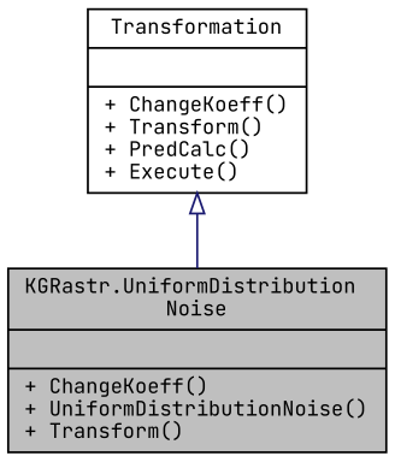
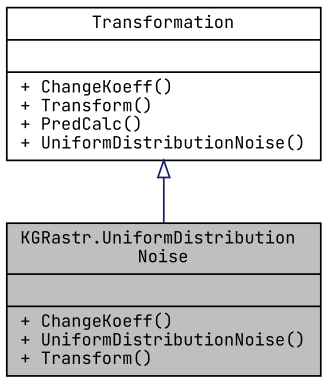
  digraph {
    fontname="JetBrains Mono"
    node [color=black fontname="JetBrains Mono" fontsize=10 shape=record style=filled]
    n1 [fillcolor=grey75 fontcolor=black height=0.2 label="{KGRastr.UniformDistribution\lNoise\n||+ ChangeKoeff()\l+ UniformDistributionNoise()\l+ Transform()\l}" width=0.4]
-   n2 [fillcolor=white height=0.2 label="{Transformation\n||+ ChangeKoeff()\l+ Transform()\l+ PredCalc()\l+ Execute()\l}" width=0.4]
+   n2 [fillcolor=white height=0.2 label="{Transformation\n||+ ChangeKoeff()\l+ Transform()\l+ PredCalc()\l+ UniformDistributionNoise()\l}" width=0.4]
    n2 -> n1 [arrowtail=onormal color=midnightblue dir=back fontname="JetBrains Mono" fontsize=10 labelfontname=Helvetica labelfontsize=10 style=solid]
  }
